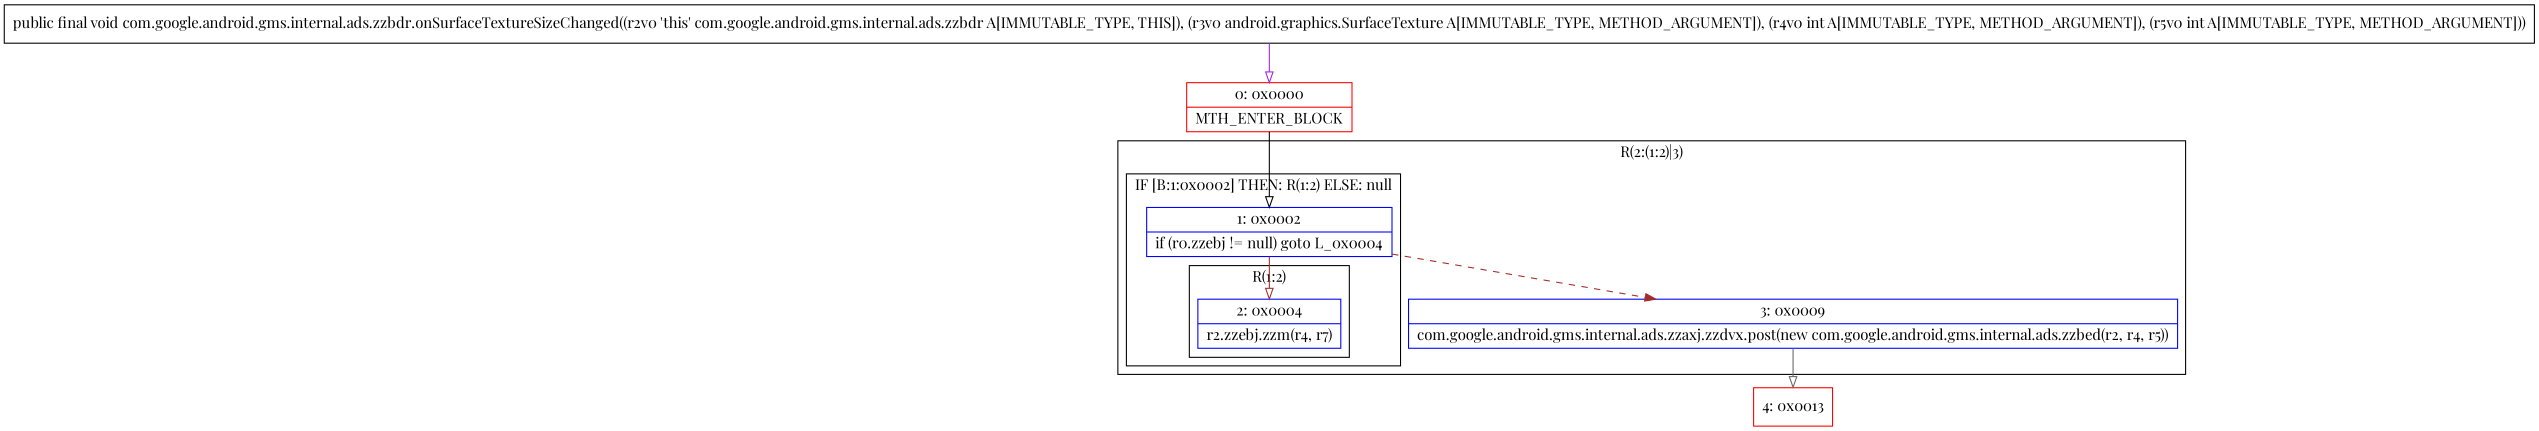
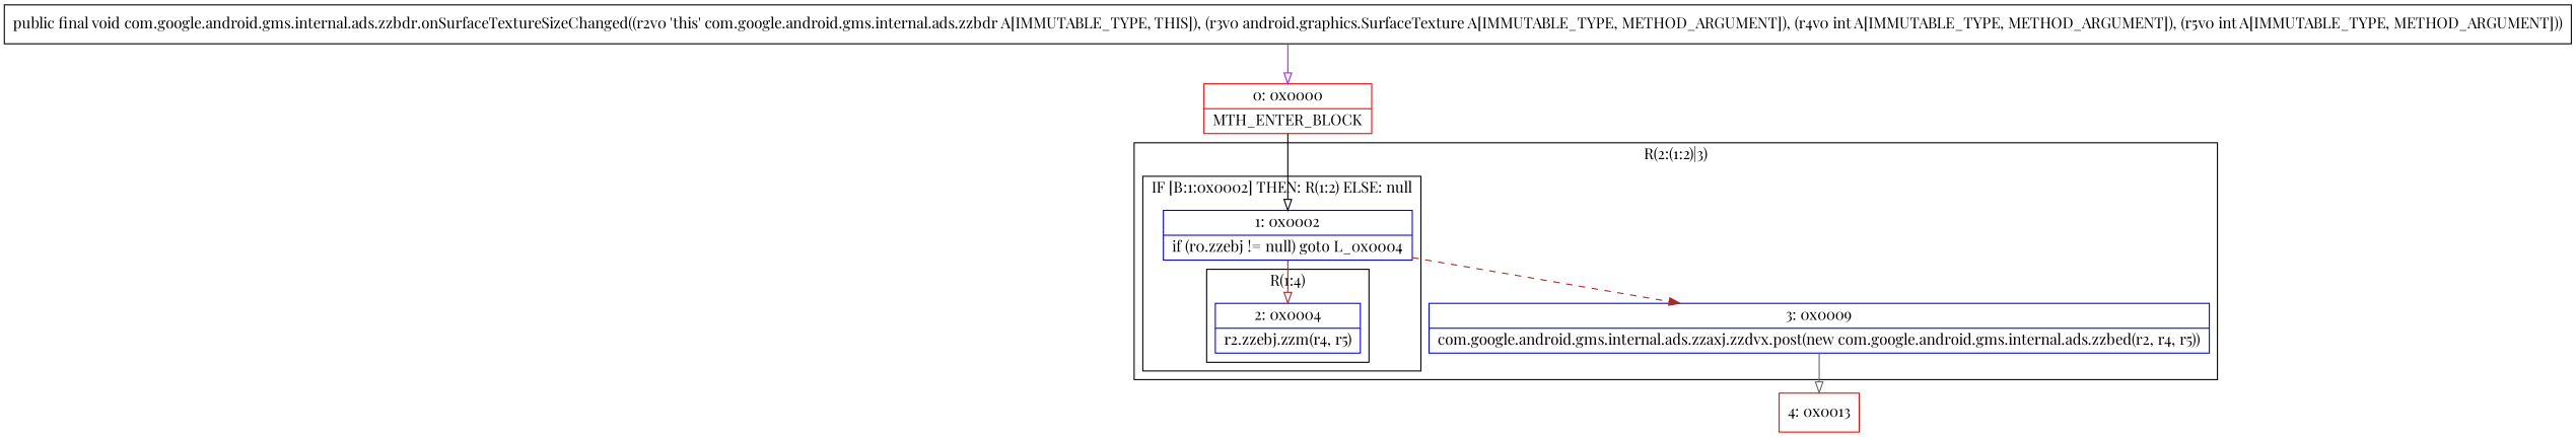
  digraph {
    fontname="Playfair Display"
    node [color=blue fontname="Playfair Display" shape=record]
    edge [arrowhead=onormal color=brown fontname="Playfair Display"]
-   n1 [label="{2\:\ 0x0004|r2.zzebj.zzm(r4, r7)\l}"]
+   n1 [label="{2\:\ 0x0004|r2.zzebj.zzm(r4, r5)\l}"]
    n2 [label="{1\:\ 0x0002|if (r0.zzebj != null) goto L_0x0004\l}"]
    n3 [label="{3\:\ 0x0009|com.google.android.gms.internal.ads.zzaxj.zzdvx.post(new com.google.android.gms.internal.ads.zzbed(r2, r4, r5))\l}"]
    n4 [color=red label="{4\:\ 0x0013}"]
    n5 [color=red label="{0\:\ 0x0000|MTH_ENTER_BLOCK\l}"]
    n6 [label="{public final void com.google.android.gms.internal.ads.zzbdr.onSurfaceTextureSizeChanged((r2v0 'this' com.google.android.gms.internal.ads.zzbdr A[IMMUTABLE_TYPE, THIS]), (r3v0 android.graphics.SurfaceTexture A[IMMUTABLE_TYPE, METHOD_ARGUMENT]), (r4v0 int A[IMMUTABLE_TYPE, METHOD_ARGUMENT]), (r5v0 int A[IMMUTABLE_TYPE, METHOD_ARGUMENT])) }" color=""]
    subgraph cluster_1 {
      label="R(2:(1:2)|3)"
      n3
      subgraph cluster_2 {
        label="IF [B:1:0x0002] THEN: R(1:2) ELSE: null"
        n2
        subgraph cluster_3 {
-         label="R(1:2)"
+         label="R(1:4)"
          n1
        }
      }
    }
    n2 -> n1
    n2 -> n3 [arrowhead=normal style=dashed]
    n3 -> n4 [color=gray40]
    n5 -> n2 [color=black]
    n6 -> n5 [color=purple]
  }
